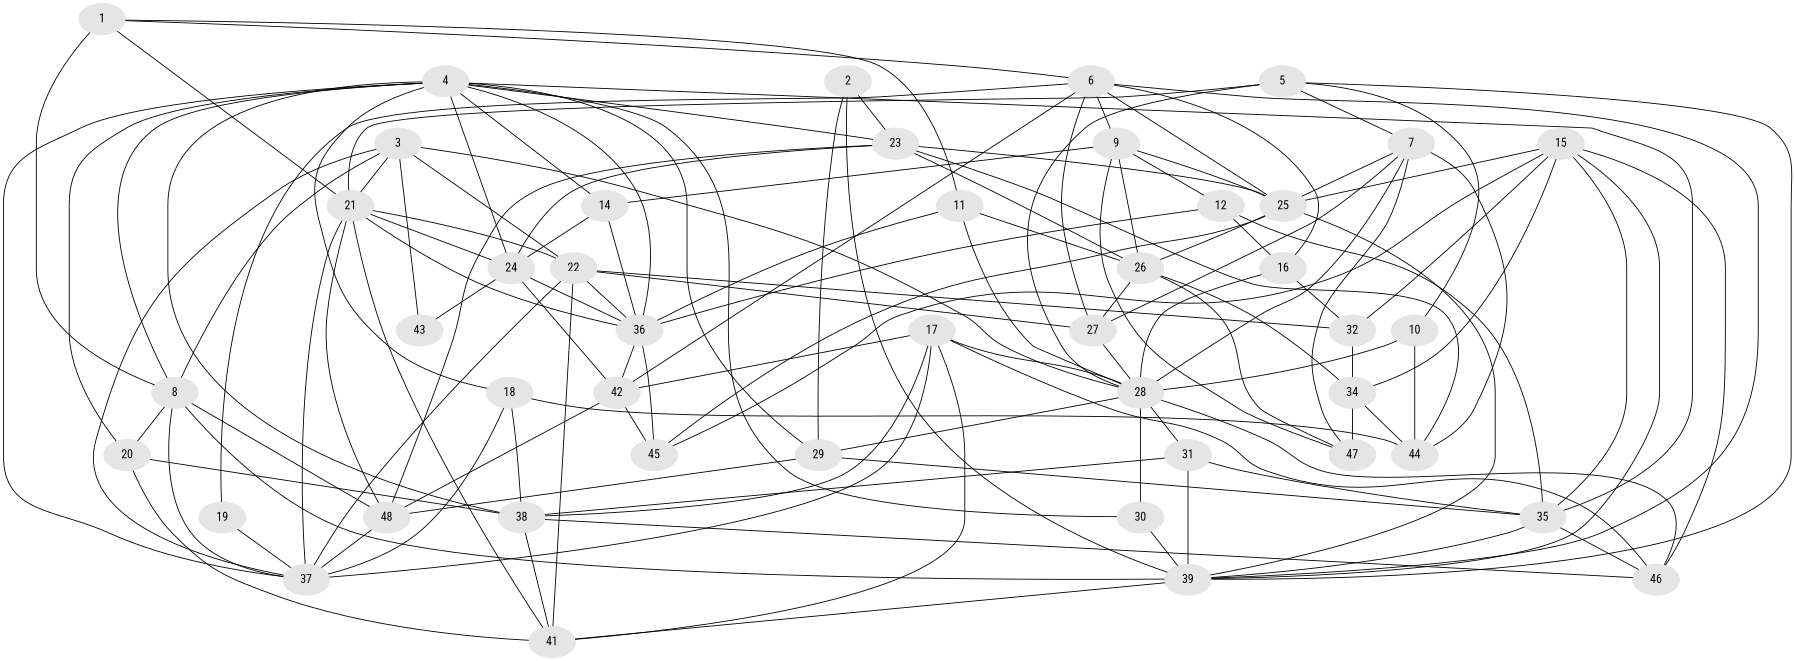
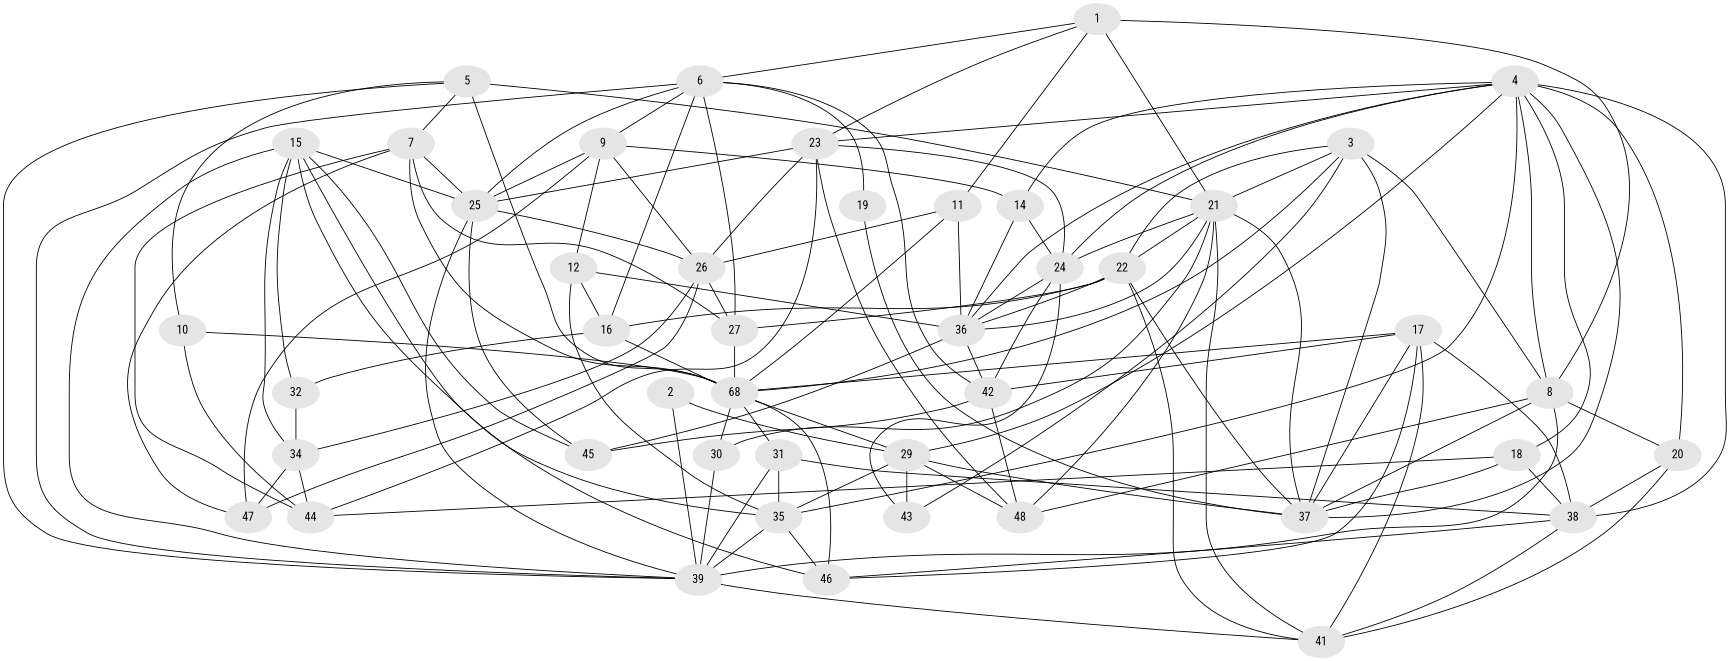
  graph {
    fontname="Roboto Condensed"
    node [color=gray90 fontname="Roboto Condensed" style=filled]
    edge [fontname="Roboto Condensed" weight=1.0]
    1
    6
    8
    11
    21
    39
    9
    16
    19
    25
    27
    42
    37
    20
    48
-   28
+   28 [label=68]
    36
    26
    22
    24
    41
    2
    23
    29
    44
    43
    35
    3
    32
    30
    31
    46
    4
    14
    18
    38
    45
    5
    7
    10
    47
    12
    34
    15
    17
    1 -- 6
    1 -- 8
    1 -- 11
    1 -- 21 [weight=2.0]
    6 -- 39
    6 -- 9
    6 -- 16
    6 -- 19
    6 -- 25
    6 -- 27
    6 -- 42
    8 -- 39
    8 -- 37
    8 -- 20
    8 -- 48
    11 -- 28
    11 -- 36
    11 -- 26
    21 -- 37
    21 -- 48
    21 -- 36
    21 -- 22
    21 -- 24
    21 -- 41
    39 -- 41
    9 -- 25
    9 -- 26
    9 -- 14
    9 -- 47
    9 -- 12
    16 -- 28
    16 -- 32
    19 -- 37
    25 -- 39
    25 -- 26
    25 -- 45
    27 -- 28
    42 -- 48
    42 -- 45
    20 -- 41
    20 -- 38
    28 -- 29
    28 -- 30
    28 -- 31
    28 -- 46
    36 -- 42
    36 -- 45
    26 -- 27
    26 -- 47
    26 -- 34
    22 -- 27
    22 -- 37
    22 -- 36
    22 -- 41
-   22 -- 32
+   22 -- 16
    24 -- 42
    24 -- 36
    24 -- 43
    2 -- 39
-   2 -- 23
+   1 -- 23
    2 -- 29
    23 -- 25
    23 -- 48
    23 -- 26
    23 -- 24
    23 -- 44
-   48 -- 37
+   29 -- 37
    29 -- 48
+   29 -- 43
    29 -- 35
    35 -- 39
    35 -- 46
    3 -- 8
    3 -- 21
    3 -- 37
    3 -- 28
    3 -- 22
    3 -- 43
    32 -- 34
    30 -- 39 [weight=2.0]
    31 -- 39
    31 -- 35
    31 -- 38
    4 -- 8
    4 -- 37
    4 -- 20
    4 -- 36
    4 -- 24
    4 -- 23
    4 -- 29
    4 -- 35
-   4 -- 30
+   21 -- 30
    4 -- 14
    4 -- 18
    4 -- 38 [weight=2.0]
    14 -- 36
    14 -- 24
    18 -- 37
    18 -- 44
    18 -- 38
    38 -- 41
    38 -- 46
    5 -- 21
    5 -- 39
    5 -- 28 [weight=2.0]
    5 -- 7
    5 -- 10
    7 -- 25
    7 -- 27
    7 -- 28
    7 -- 44
    7 -- 47
    10 -- 28
    10 -- 44
    12 -- 16
    12 -- 36
    12 -- 35
    34 -- 44
    34 -- 47
    15 -- 39
    15 -- 25
    15 -- 35
    15 -- 32
    15 -- 46
    15 -- 45
    15 -- 34
    17 -- 42
    17 -- 37
    17 -- 28
    17 -- 41
    17 -- 46
    17 -- 38
  }
